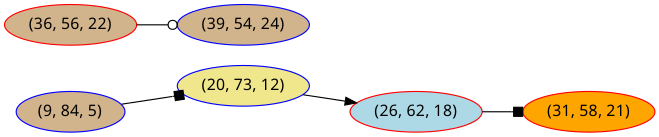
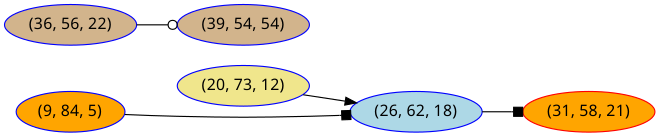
  digraph {
    fontname="Noto Sans"
    rankdir=LR
    node [color=blue fillcolor=orange fontname="Noto Sans" style=filled]
    edge [arrowhead=box fontname="Noto Sans"]
    "(20, 73, 12)" [fillcolor=khaki]
-   "(9, 84, 5)" [fillcolor=tan]
-   "(26, 62, 18)" [color=red fillcolor=lightblue]
+   "(9, 84, 5)"
+   "(26, 62, 18)" [fillcolor=lightblue]
    "(31, 58, 21)" [color=red]
-   "(36, 56, 22)" [color=red fillcolor=tan]
-   "(39, 54, 24)" [fillcolor=tan]
+   "(36, 56, 22)" [fillcolor=tan]
+   "(39, 54, 24)" [fillcolor=tan label="(39, 54, 54)"]
    "(20, 73, 12)" -> "(26, 62, 18)" [arrowhead=normal]
-   "(9, 84, 5)" -> "(20, 73, 12)"
+   "(9, 84, 5)" -> "(26, 62, 18)"
    "(26, 62, 18)" -> "(31, 58, 21)"
    "(36, 56, 22)" -> "(39, 54, 24)" [arrowhead=odot]
  }
